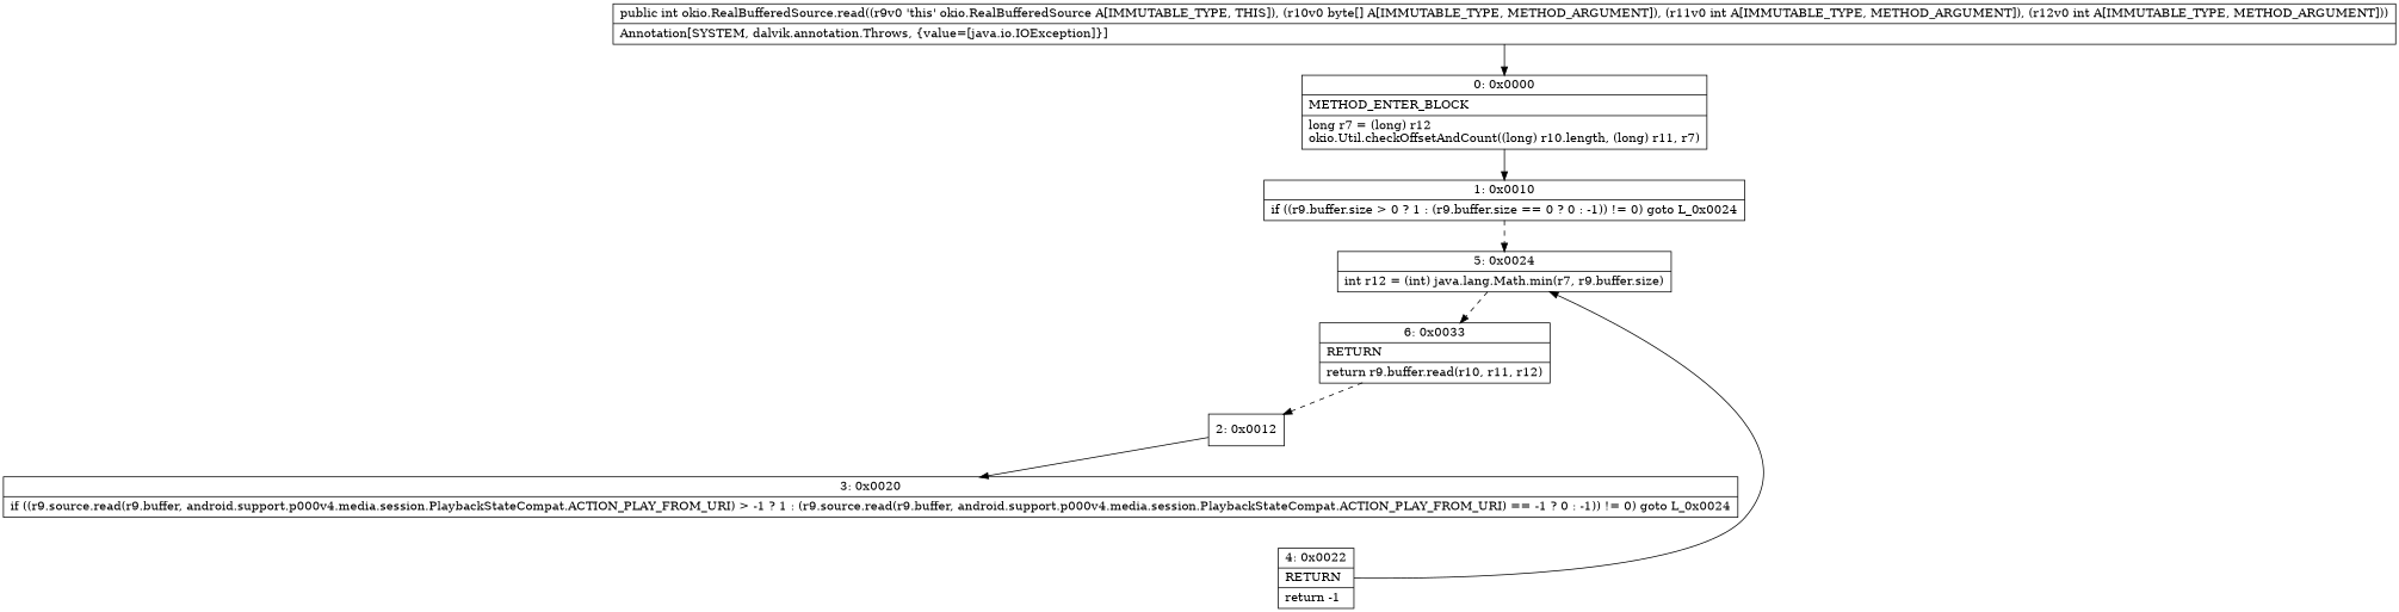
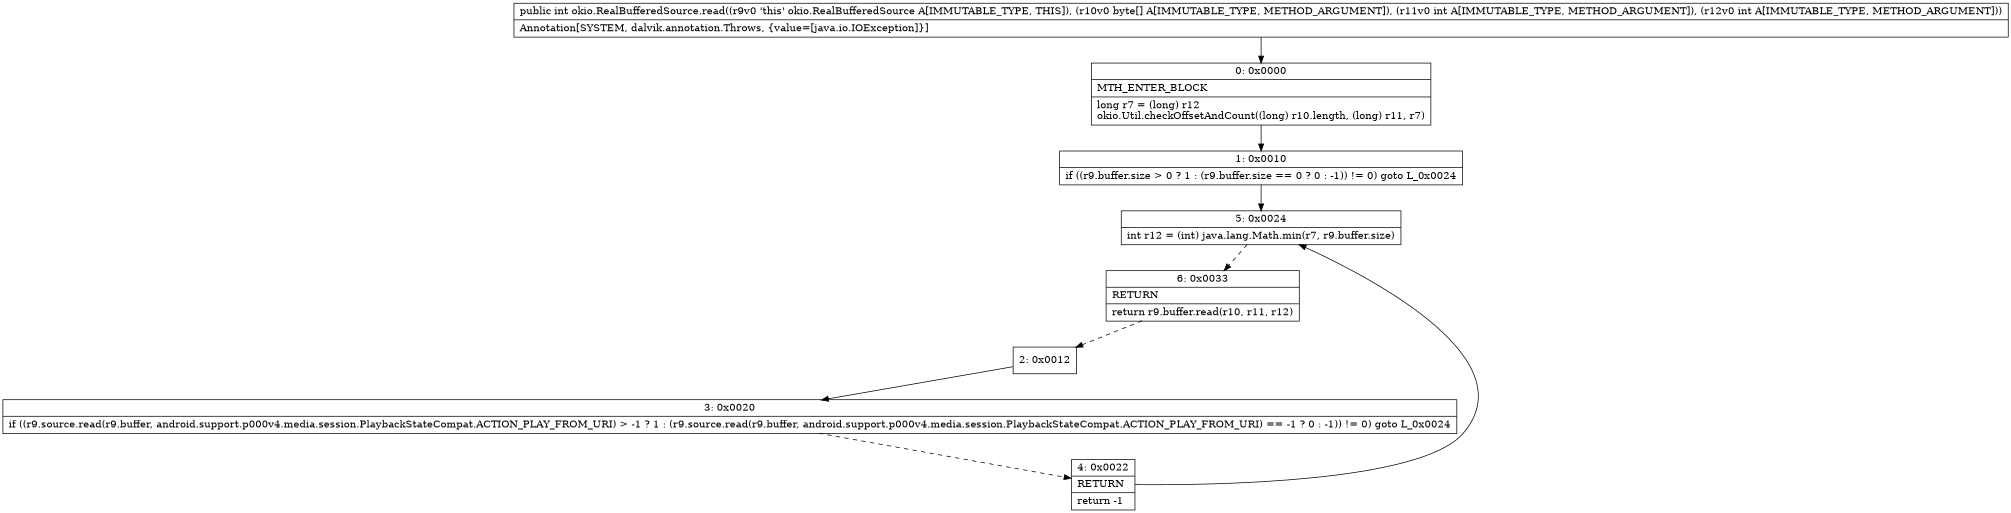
  digraph {
    node [shape=record]
-   n1 [label="{0\:\ 0x0000|METHOD_ENTER_BLOCK\l|long r7 = (long) r12\lokio.Util.checkOffsetAndCount((long) r10.length, (long) r11, r7)\l}"]
+   n1 [label="{0\:\ 0x0000|MTH_ENTER_BLOCK\l|long r7 = (long) r12\lokio.Util.checkOffsetAndCount((long) r10.length, (long) r11, r7)\l}"]
    n2 [label="{1\:\ 0x0010|if ((r9.buffer.size \> 0 ? 1 : (r9.buffer.size == 0 ? 0 : \-1)) != 0) goto L_0x0024\l}"]
    n3 [label="{5\:\ 0x0024|int r12 = (int) java.lang.Math.min(r7, r9.buffer.size)\l}"]
    n4 [label="{2\:\ 0x0012}"]
    n5 [label="{3\:\ 0x0020|if ((r9.source.read(r9.buffer, android.support.p000v4.media.session.PlaybackStateCompat.ACTION_PLAY_FROM_URI) \> \-1 ? 1 : (r9.source.read(r9.buffer, android.support.p000v4.media.session.PlaybackStateCompat.ACTION_PLAY_FROM_URI) == \-1 ? 0 : \-1)) != 0) goto L_0x0024\l}"]
    n6 [label="{6\:\ 0x0033|RETURN\l|return r9.buffer.read(r10, r11, r12)\l}"]
    n7 [label="{4\:\ 0x0022|RETURN\l|return \-1\l}"]
    n8 [label="{public int okio.RealBufferedSource.read((r9v0 'this' okio.RealBufferedSource A[IMMUTABLE_TYPE, THIS]), (r10v0 byte[] A[IMMUTABLE_TYPE, METHOD_ARGUMENT]), (r11v0 int A[IMMUTABLE_TYPE, METHOD_ARGUMENT]), (r12v0 int A[IMMUTABLE_TYPE, METHOD_ARGUMENT]))  | Annotation[SYSTEM, dalvik.annotation.Throws, \{value=[java.io.IOException]\}]\l}"]
    n1 -> n2
-   n2 -> n3 [style=dashed]
+   n2 -> n3
    n3 -> n6 [style=dashed]
    n4 -> n5
+   n5 -> n7 [style=dashed]
    n6 -> n4 [style=dashed]
    n7 -> n3
    n8 -> n1
  }
